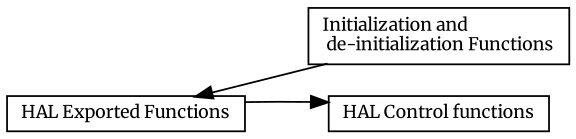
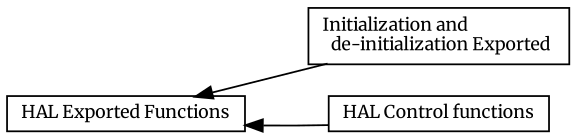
  digraph {
    fontname=Merriweather
    rankdir=LR
    node [color=black fillcolor=white fontname=Merriweather fontsize=10 shape=record style=filled]
    edge [color=black dir=back fontname=Merriweather fontsize=10 labelfontname=Helvetica labelfontsize=10 shape=plaintext style=solid]
    n1 [fontcolor=black height=0.2 label="HAL Exported Functions" width=0.4]
-   n2 [height=0.2 label="Initialization and\l de-initialization Functions" width=0.4]
+   n2 [height=0.2 label="Initialization and\l de-initialization Exported" width=0.4]
    n3 [height=0.2 label="HAL Control functions" width=0.4]
    n1 -> n2
-   n3 -> n1
+   n1 -> n3
  }
